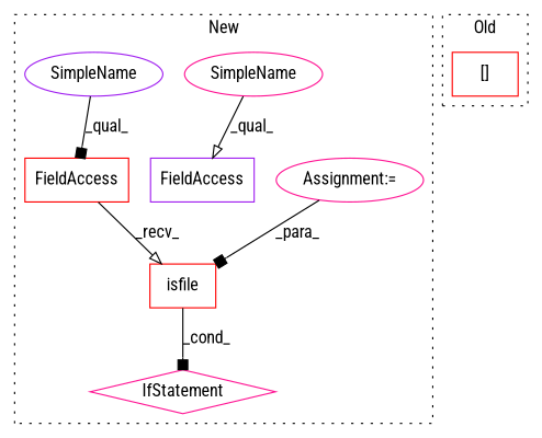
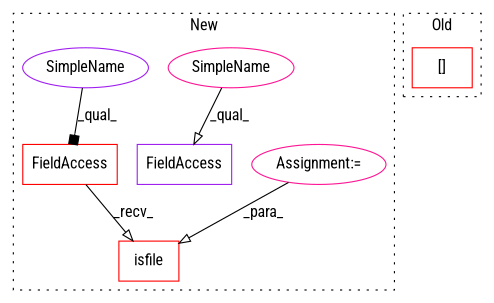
  digraph {
    fontname="Roboto Condensed"
    node [a=22 color=red fontname="Roboto Condensed" l=7 s=1771 shape=box]
    edge [arrowhead=onormal fontname="Roboto Condensed"]
    n1 [a=32 l="7,1" label=isfile s="1779,1818"]
    n2 [label=FieldAccess]
-   n3 [a=25 color=deeppink l="4,2" label=IfStatement s="1753,1963" shape=diamond]
    n4 [a=7 color=deeppink l=80 label="Assignment:=" s=1880 shape=ellipse]
    n5 [color=purple label=FieldAccess s=1786]
    n6 [a=42 color=deeppink l=2 label=SimpleName s=1786 shape=ellipse]
    n7 [a=42 color=purple l=2 label=SimpleName shape=ellipse]
    n8 [a=2 l="4,1" label="[]" s="1659,1665"]
    subgraph cluster_1 {
      label=New
      style=dotted
      n1
      n2
-     n3
      n4
      n5
      n6
      n7
    }
    subgraph cluster_2 {
      label=Old
      style=dotted
      n8
    }
-   n1 -> n3 [arrowhead=box label=_cond_]
    n2 -> n1 [label=_recv_]
-   n4 -> n1 [arrowhead=box label=_para_]
+   n4 -> n1 [label=_para_]
    n6 -> n5 [label=_qual_]
    n7 -> n2 [arrowhead=box label=_qual_]
  }
